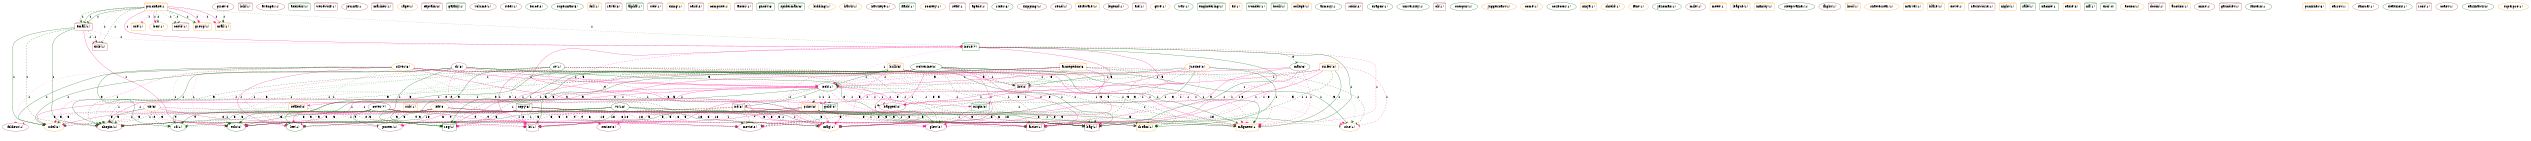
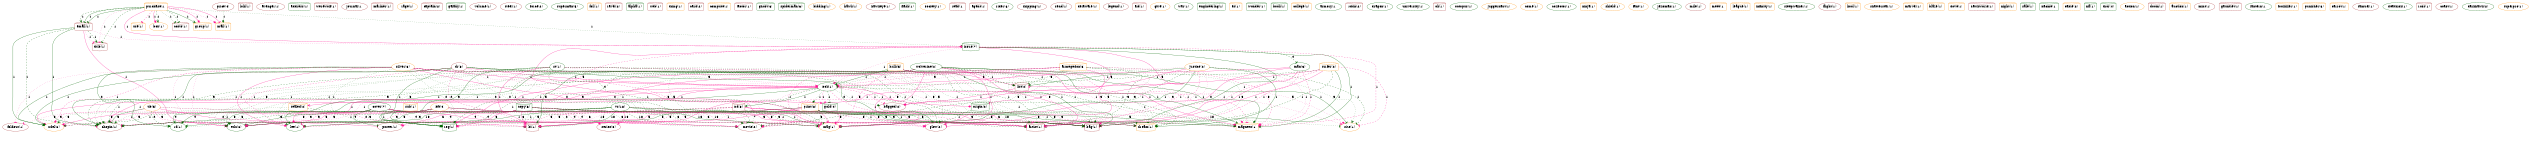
  digraph {
    node [color=darkorange shape=cylinder]
    edge [arrowhead=vee color=darkgreen style=solid]
    n1 [label="purchase(1)"]
    n2 [color=brown label="email(1)"]
    n3 [label="use(1)"]
    n4 [label="box(1)" shape=ellipse]
    n5 [color=darkgreen label="issue(7)"]
    n6 [color=brown label="costs(1)"]
    n7 [color=brown label="title(1)"]
    n8 [label="group(1)"]
    n9 [label="mail(1)"]
    n10 [color=brown label="chopin(1)" shape=ellipse]
    n11 [label="udel(6)" shape=ellipse]
    n12 [color=darkgreen label="edu(6)" shape=ellipse]
    n13 [color=brown label="artist(1)"]
    n14 [color=brown label="bag(1)"]
    n15 [label="mag(1)" shape=ellipse]
    n16 [label="magneto(1)"]
    n17 [color=darkgreen label="look(1)" shape=ellipse]
    n18 [color=darkgreen label="origin(2)"]
    n19 [color=darkgreen label="gold(4)"]
    n20 [color=brown label="bagged(2)" shape=ellipse]
    n21 [color=darkgreen label="man(3)" shape=ellipse]
    n22 [color=darkgreen label="lee(1)" shape=ellipse]
    n23 [color=darkgreen label="reg(1)"]
    n24 [label="sealed(2)"]
    n25 [color=brown label="nd(3)"]
    n26 [label="print(8)"]
    n27 [color=brown label="loki(1)"]
    n28 [color=brown label="avenger(1)" shape=ellipse]
    n29 [color=darkgreen label="address(1)"]
    n30 [color=brown label="werewolf(1)"]
    n31 [color=brown label="journal(1)" shape=ellipse]
    n32 [color=brown label="mariner(1)"]
    n33 [label="rage(1)" shape=ellipse]
    n34 [color=brown label="captain(2)"]
    n35 [color=darkgreen label="galaxy(1)"]
    n36 [color=darkgreen label="copy(6)"]
    n37 [color=brown label="poster(1)" shape=ellipse]
    n38 [color=brown label="series(3)" shape=ellipse]
    n39 [color=darkgreen label="rd(1)" shape=ellipse]
    n40 [color=brown label="glow(2)" shape=ellipse]
    n41 [label="dream(1)"]
    n42 [color=brown label="movie(2)" shape=ellipse]
    n43 [color=brown label="bi(1)"]
    n44 [color=brown label="volume(1)" shape=ellipse]
    n45 [color=brown label="steel(1)" shape=ellipse]
    n46 [color=darkgreen label="force(2)" shape=ellipse]
    n47 [color=darkgreen label="superman(5)" shape=ellipse]
    n48 [label="tie(5)" shape=ellipse]
    n49 [label="foil(1)"]
    n50 [color=brown label="ravel(2)"]
    n51 [color=darkgreen label="vs(18)" shape=ellipse]
    n52 [label="size(1)" shape=ellipse]
    n53 [color=darkgreen label="alpha(1)"]
    n54 [color=darkgreen label="cover(7)" shape=ellipse]
    n55 [color=brown label="foldout(1)" shape=ellipse]
    n56 [color=brown label="web(1)"]
    n57 [label="thing(1)"]
    n58 [color=brown label="card(2)"]
    n59 [label="compute(1)"]
    n60 [color=brown label="factor(1)"]
    n61 [color=darkgreen label="ghost(6)"]
    n62 [label="silver(3)" shape=ellipse]
    n63 [color=darkgreen label="spiderman(6)"]
    n64 [label="bidding(1)" shape=ellipse]
    n65 [label="hawk(1)" shape=ellipse]
    n66 [color=brown label="hawkeye(1)" shape=ellipse]
    n67 [color=darkgreen label="flash(1)"]
    n68 [label="left(4)" shape=ellipse]
    n69 [label="society(1)" shape=ellipse]
    n70 [color=brown label="read(1)"]
    n71 [color=brown label="dr(3)" shape=ellipse]
    n72 [color=brown label="agent(1)"]
    n73 [color=darkgreen label="rider(6)" shape=ellipse]
    n74 [color=brown label="shipping(1)" shape=ellipse]
    n75 [label="hulk(5)"]
    n76 [color=brown label="list(2)"]
    n77 [color=brown label="send(1)" shape=ellipse]
    n78 [label="sub(1)"]
    n79 [color=darkgreen label="wolverine(2)" shape=ellipse]
    n80 [label="delaware(1)"]
    n81 [color=darkgreen label="st(1)" shape=ellipse]
    n82 [color=brown label="legend(1)" shape=ellipse]
    n83 [color=brown label="aid(1)"]
    n84 [label="give(1)" shape=ellipse]
    n85 [color=darkgreen label="war(1)" shape=ellipse]
    n86 [label="armegedon(3)"]
    n87 [color=darkgreen label="engineering(1)"]
    n88 [label="ex(1)"]
    n89 [color=darkgreen label="wonder(1)"]
    n90 [color=darkgreen label="book(1)"]
    n91 [label="college(1)"]
    n92 [label="justice(2)" shape=ellipse]
    n93 [color=darkgreen label="armory(1)" shape=ellipse]
    n94 [color=brown label="robin(2)"]
    n95 [label="surfer(2)"]
    n96 [color=darkgreen label="dragon(1)" shape=ellipse]
    n97 [color=darkgreen label="university(1)" shape=ellipse]
    n98 [color=brown label="ok(1)"]
    n99 [color=darkgreen label="octopus(1)" shape=ellipse]
    n100 [label="juggernaut(1)" shape=ellipse]
    n101 [label="come(1)" shape=ellipse]
    n102 [color=darkgreen label="collector(1)" shape=ellipse]
    n103 [label="ninja(1)"]
    n104 [label="shield(1)" shape=ellipse]
    n105 [label="fant(1)" shape=ellipse]
    n106 [color=darkgreen label="jelloman(1)" shape=ellipse]
    n107 [color=brown label="mile(1)" shape=ellipse]
    n108 [label="meet(1)"]
    n109 [label="league(1)"]
    n110 [label="infinity(1)"]
    n111 [color=darkgreen label="sleepwalker(1)" shape=ellipse]
    n112 [color=brown label="flight(1)" shape=ellipse]
    n113 [label="kool(1)"]
    n114 [label="shatterstar(1)" shape=ellipse]
    n115 [label="marvel(1)"]
    n116 [label="blaze(1)"]
    n117 [label="dove(1)"]
    n118 [color=brown label="hawkworld(1)"]
    n119 [label="night(1)"]
    n120 [color=darkgreen label="sale(1)"]
    n121 [color=darkgreen label="nacme(1)"]
    n122 [label="cable(2)"]
    n123 [color=brown label="price(4)" shape=ellipse]
    n124 [color=darkgreen label="nfl(1)"]
    n125 [color=darkgreen label="thor(4)"]
    n126 [label="action(1)" shape=ellipse]
    n127 [color=brown label="doom(1)"]
    n128 [label="auction(1)"]
    n129 [color=brown label="mint(1)" shape=ellipse]
    n130 [color=brown label="gauntlet(1)"]
    n131 [color=darkgreen label="lantern(1)" shape=ellipse]
+   n132 [label="foolkiller(1)"]
    n133 [label="punisher(3)"]
    n134 [label="carrot(1)"]
    n135 [color=brown label="samuel(1)" shape=ellipse]
    n136 [color=darkgreen label="deathlok(1)" shape=ellipse]
    n137 [color=brown label="ross(1)"]
    n138 [color=brown label="coast(1)" shape=ellipse]
    n139 [color=darkgreen label="darkhawk(2)" shape=ellipse]
    n140 [label="superpro(1)" shape=ellipse]
    n1 -> n2 [arrowhead=tee label=1]
    n1 -> n2 [label=1 style=dashed]
    n1 -> n2 [arrowhead=tee label=1]
    n1 -> n3 [arrowhead=tee color=deeppink label=1 style=dashed]
    n1 -> n4 [label=1 style=dashed]
    n1 -> n4 [arrowhead=diamond color=deeppink label=1]
    n1 -> n5 [arrowhead=tee color=deeppink label=1]
    n1 -> n5 [arrowhead=tee label=1 style=dotted]
    n1 -> n6 [arrowhead=tee label=1 style=dashed]
    n1 -> n6 [arrowhead=tee label=1 style=dotted]
    n1 -> n7 [arrowhead=tee color=deeppink label=1 style=dotted]
    n1 -> n7 [arrowhead=tee label=1 style=dashed]
    n1 -> n8 [arrowhead=diamond color=deeppink label=1]
    n1 -> n8 [label=1]
    n1 -> n9 [arrowhead=tee color=deeppink label=1]
    n1 -> n9 [arrowhead=diamond color=deeppink label=1 style=dotted]
    n2 -> n5 [arrowhead=diamond color=deeppink label=1 style=dotted]
    n2 -> n7 [label=1 style=dashed]
    n2 -> n7 [arrowhead=tee color=deeppink label=1 style=dotted]
    n2 -> n10 [arrowhead=diamond label=1 style=dashed]
    n2 -> n10 [arrowhead=diamond label=1]
    n2 -> n11 [label=1]
    n2 -> n12 [color=deeppink label=1]
    n5 -> n13 [arrowhead=diamond label=1]
    n5 -> n14 [arrowhead=diamond label=1]
    n5 -> n15 [color=deeppink label=4]
    n5 -> n16 [arrowhead=tee color=deeppink label=1 style=dashed]
    n5 -> n17 [arrowhead=diamond color=deeppink label=1 style=dotted]
    n5 -> n18 [arrowhead=tee color=deeppink label=5]
    n5 -> n19 [color=deeppink label=5 style=dashed]
    n5 -> n20 [color=deeppink label=5]
    n5 -> n21 [arrowhead=tee label=4 style=dashed]
    n17 -> n10 [color=deeppink label=1]
    n17 -> n11 [arrowhead=diamond color=deeppink label=1]
    n17 -> n12 [arrowhead=diamond label=1]
    n17 -> n13 [arrowhead=tee color=deeppink label=1 style=dashed]
    n17 -> n14 [label=1 style=dotted]
    n17 -> n16 [arrowhead=tee label=1 style=dashed]
    n17 -> n18 [arrowhead=diamond color=deeppink label=1]
    n17 -> n19 [arrowhead=tee color=deeppink label=1 style=dashed]
    n17 -> n19 [arrowhead=tee label=1 style=dashed]
    n17 -> n20 [arrowhead=tee color=deeppink label=1 style=dashed]
    n17 -> n20 [arrowhead=diamond label=1 style=dotted]
    n17 -> n22 [arrowhead=tee color=deeppink label=1 style=dotted]
    n17 -> n23 [arrowhead=tee label=1 style=dashed]
    n17 -> n24 [color=deeppink label=1]
    n17 -> n25 [label=1]
    n17 -> n26 [arrowhead=diamond label=1 style=dotted]
    n18 -> n14 [label=1 style=dotted]
    n18 -> n15 [label=1 style=dashed]
    n21 -> n13 [arrowhead=tee color=deeppink label=1]
    n21 -> n14 [arrowhead=diamond color=deeppink label=1 style=dashed]
    n21 -> n15 [arrowhead=tee color=deeppink label=2]
    n21 -> n16 [color=deeppink label=1 style=dashed]
    n21 -> n17 [color=deeppink label=1]
    n24 -> n10 [label=1 style=dotted]
    n24 -> n12 [arrowhead=tee label=1 style=dotted]
    n24 -> n14 [label=1 style=dashed]
    n25 -> n10 [arrowhead=tee label=3 style=dashed]
    n25 -> n12 [arrowhead=diamond color=deeppink label=3 style=dashed]
    n25 -> n13 [color=deeppink label=3]
    n25 -> n14 [arrowhead=tee color=deeppink label=3]
    n25 -> n15 [label=1]
    n25 -> n16 [color=deeppink label=3 style=dashed]
    n25 -> n22 [arrowhead=tee color=deeppink label=3 style=dotted]
    n25 -> n23 [color=deeppink label=3 style=dashed]
    n25 -> n42 [color=deeppink label=1 style=dashed]
    n25 -> n43 [color=deeppink label=1 style=dotted]
    n26 -> n10 [arrowhead=tee color=deeppink label=5]
    n26 -> n12 [label=5]
    n26 -> n13 [arrowhead=diamond label=5 style=dashed]
    n26 -> n14 [label=5 style=dashed]
    n26 -> n15 [color=deeppink label=3]
    n26 -> n16 [label=5]
    n26 -> n23 [arrowhead=tee color=deeppink label=5 style=dotted]
    n26 -> n40 [arrowhead=tee color=deeppink label=3 style=dashed]
    n26 -> n41 [label=3]
    n26 -> n42 [label=3 style=dashed]
    n26 -> n43 [color=deeppink label=7]
    n36 -> n10 [arrowhead=tee color=deeppink label=3 style=dotted]
    n36 -> n11 [arrowhead=diamond color=deeppink label=3 style=dashed]
    n36 -> n12 [arrowhead=tee color=deeppink label=3 style=dotted]
    n36 -> n13 [arrowhead=diamond label=3 style=dashed]
    n36 -> n14 [label=3]
    n36 -> n15 [label=6 style=dashed]
    n36 -> n22 [arrowhead=diamond label=3]
    n36 -> n23 [arrowhead=diamond color=deeppink label=3]
    n36 -> n37 [color=deeppink label=6]
    n36 -> n38 [arrowhead=diamond color=deeppink label=6 style=dotted]
    n36 -> n39 [arrowhead=tee label=6 style=dotted]
    n36 -> n40 [color=deeppink label=6 style=dotted]
    n36 -> n41 [color=deeppink label=6]
    n36 -> n42 [arrowhead=diamond label=6 style=dotted]
    n36 -> n43 [arrowhead=tee color=deeppink label=6]
    n48 -> n10 [arrowhead=tee label=3]
    n48 -> n11 [arrowhead=diamond color=deeppink label=3 style=dashed]
    n48 -> n12 [color=deeppink label=3 style=dashed]
    n48 -> n15 [arrowhead=diamond label=2 style=dotted]
    n48 -> n37 [arrowhead=tee color=deeppink label=2]
    n48 -> n39 [arrowhead=diamond label=2 style=dashed]
    n48 -> n43 [arrowhead=diamond color=deeppink label=2 style=dashed]
    n51 -> n10 [arrowhead=tee color=deeppink label=1 style=dotted]
    n51 -> n11 [label=1 style=dashed]
    n51 -> n12 [label=1]
    n51 -> n14 [label=1]
    n51 -> n15 [arrowhead=diamond label=18]
    n51 -> n22 [label=1 style=dotted]
    n51 -> n37 [arrowhead=diamond color=deeppink label=18 style=dotted]
    n51 -> n38 [color=deeppink label=18]
    n51 -> n39 [label=18]
    n51 -> n40 [arrowhead=diamond color=deeppink label=18 style=dashed]
    n51 -> n41 [label=18 style=dotted]
    n51 -> n42 [label=18 style=dashed]
    n51 -> n43 [arrowhead=diamond label=18]
    n51 -> n52 [arrowhead=tee label=18 style=dotted]
    n54 -> n10 [label=3]
    n54 -> n11 [label=3 style=dotted]
    n54 -> n12 [color=deeppink label=3 style=dotted]
    n54 -> n13 [arrowhead=tee color=deeppink label=3]
    n54 -> n14 [arrowhead=tee color=deeppink label=3]
    n54 -> n15 [arrowhead=tee color=deeppink label=4 style=dashed]
    n54 -> n16 [arrowhead=diamond label=3]
    n54 -> n22 [arrowhead=tee color=deeppink label=3 style=dashed]
    n54 -> n23 [arrowhead=diamond label=3 style=dashed]
    n54 -> n37 [arrowhead=tee label=4]
    n54 -> n39 [label=4]
    n54 -> n42 [color=deeppink label=4]
    n54 -> n43 [arrowhead=tee color=deeppink label=4 style=dotted]
    n54 -> n55 [arrowhead=tee color=deeppink label=3 style=dotted]
    n62 -> n10 [arrowhead=tee color=deeppink label=1 style=dashed]
    n62 -> n11 [label=1]
    n62 -> n12 [arrowhead=tee color=deeppink label=1 style=dotted]
    n62 -> n13 [label=1 style=dashed]
    n62 -> n14 [arrowhead=tee label=1 style=dashed]
    n62 -> n15 [arrowhead=tee color=deeppink label=2]
    n62 -> n16 [arrowhead=diamond color=deeppink label=1]
    n62 -> n17 [arrowhead=tee color=deeppink label=1]
    n62 -> n17 [arrowhead=tee color=deeppink label=1 style=dotted]
    n62 -> n22 [arrowhead=diamond color=deeppink label=1]
    n62 -> n23 [label=1 style=dotted]
    n62 -> n39 [label=2]
    n62 -> n42 [arrowhead=diamond label=2 style=dotted]
    n62 -> n43 [arrowhead=diamond label=2 style=dotted]
    n62 -> n55 [arrowhead=tee color=deeppink label=1 style=dotted]
    n68 -> n10 [label=3 style=dashed]
    n68 -> n11 [arrowhead=diamond color=deeppink label=3]
    n68 -> n12 [arrowhead=diamond color=deeppink label=3]
    n68 -> n13 [arrowhead=tee color=deeppink label=3]
    n68 -> n14 [arrowhead=tee label=3]
    n68 -> n15 [arrowhead=tee color=deeppink label=4 style=dashed]
    n68 -> n22 [arrowhead=tee color=deeppink label=3 style=dashed]
    n68 -> n23 [arrowhead=tee label=3 style=dotted]
    n68 -> n39 [arrowhead=diamond label=4]
    n68 -> n42 [color=deeppink label=4 style=dashed]
    n68 -> n43 [color=deeppink label=4 style=dotted]
    n71 -> n10 [label=1]
    n71 -> n11 [arrowhead=diamond label=1]
    n71 -> n12 [color=deeppink label=1 style=dotted]
    n71 -> n13 [arrowhead=tee color=deeppink label=1 style=dotted]
    n71 -> n14 [arrowhead=diamond label=1 style=dotted]
    n71 -> n15 [arrowhead=tee color=deeppink label=2 style=dotted]
    n71 -> n16 [label=1]
    n71 -> n17 [color=deeppink label=1]
    n71 -> n22 [color=deeppink label=1 style=dashed]
    n71 -> n23 [arrowhead=tee label=1]
    n71 -> n40 [label=2]
    n71 -> n42 [arrowhead=tee label=2 style=dotted]
    n71 -> n43 [color=deeppink label=2 style=dashed]
    n75 -> n10 [arrowhead=diamond label=1 style=dotted]
    n75 -> n12 [arrowhead=tee label=1 style=dotted]
    n75 -> n13 [label=1 style=dotted]
    n75 -> n14 [arrowhead=tee label=1]
    n75 -> n15 [arrowhead=tee color=deeppink label=5 style=dashed]
    n75 -> n16 [arrowhead=tee color=deeppink label=1 style=dashed]
    n75 -> n17 [label=1]
    n75 -> n22 [label=1]
-   n75 -> n23 [arrowhead=diamond label=1]
+   n78 -> n23 [arrowhead=diamond label=1]
    n75 -> n40 [label=5 style=dotted]
    n75 -> n41 [arrowhead=tee label=5 style=dotted]
    n75 -> n42 [arrowhead=tee label=5 style=dotted]
    n75 -> n43 [label=5]
    n75 -> n52 [arrowhead=diamond color=deeppink label=5 style=dotted]
    n75 -> n76 [color=deeppink label=5]
    n76 -> n20 [arrowhead=diamond color=deeppink label=1]
    n79 -> n10 [arrowhead=diamond label=1 style=dotted]
    n79 -> n12 [arrowhead=diamond label=1 style=dotted]
    n79 -> n13 [color=deeppink label=1]
    n79 -> n14 [color=deeppink label=1 style=dotted]
    n79 -> n15 [arrowhead=tee color=deeppink label=1]
    n79 -> n16 [arrowhead=diamond label=1]
    n79 -> n17 [arrowhead=tee label=1 style=dotted]
    n79 -> n22 [arrowhead=diamond color=deeppink label=1]
    n79 -> n23 [arrowhead=diamond label=1 style=dashed]
    n79 -> n40 [arrowhead=diamond color=deeppink label=1]
    n79 -> n41 [label=1 style=dashed]
    n79 -> n42 [arrowhead=diamond color=deeppink label=1 style=dashed]
    n79 -> n43 [label=1 style=dotted]
    n79 -> n52 [arrowhead=tee label=1]
    n79 -> n76 [arrowhead=diamond label=1 style=dashed]
    n81 -> n10 [arrowhead=diamond label=3 style=dashed]
    n81 -> n12 [arrowhead=diamond label=3 style=dotted]
    n81 -> n13 [arrowhead=tee label=3 style=dotted]
    n81 -> n14 [arrowhead=diamond color=deeppink label=3 style=dotted]
    n81 -> n15 [arrowhead=tee label=1 style=dashed]
    n81 -> n16 [arrowhead=diamond color=deeppink label=3 style=dotted]
    n81 -> n17 [color=deeppink label=3 style=dotted]
    n81 -> n22 [label=3 style=dotted]
    n81 -> n23 [label=3]
    n81 -> n40 [arrowhead=tee label=1 style=dashed]
    n81 -> n41 [arrowhead=tee label=1 style=dotted]
    n81 -> n42 [arrowhead=tee label=1 style=dashed]
    n81 -> n43 [color=deeppink label=1]
    n81 -> n52 [color=deeppink label=1 style=dotted]
    n86 -> n10 [arrowhead=diamond label=3 style=dashed]
-   n86 -> n12 [arrowhead=diamond label=3]
    n86 -> n13 [arrowhead=tee label=3 style=dashed]
    n86 -> n14 [arrowhead=tee label=3 style=dotted]
    n86 -> n15 [arrowhead=diamond label=3 style=dotted]
    n86 -> n16 [arrowhead=diamond color=deeppink label=3 style=dashed]
    n86 -> n17 [color=deeppink label=3 style=dashed]
    n86 -> n23 [color=deeppink label=3]
    n86 -> n40 [arrowhead=tee color=deeppink label=3]
    n86 -> n41 [label=3 style=dotted]
    n86 -> n42 [arrowhead=tee color=deeppink label=3 style=dashed]
    n86 -> n43 [color=deeppink label=3 style=dotted]
    n86 -> n52 [label=3 style=dotted]
    n86 -> n76 [arrowhead=tee label=3 style=dashed]
    n92 -> n13 [color=deeppink label=1 style=dashed]
    n92 -> n14 [arrowhead=tee color=deeppink label=1 style=dotted]
    n92 -> n15 [label=1]
    n92 -> n16 [arrowhead=diamond color=deeppink label=1 style=dotted]
    n92 -> n17 [arrowhead=diamond color=deeppink label=1 style=dotted]
    n92 -> n41 [arrowhead=diamond label=1]
    n92 -> n42 [arrowhead=tee label=1 style=dashed]
    n92 -> n43 [arrowhead=diamond color=deeppink label=1]
    n92 -> n52 [arrowhead=tee label=1 style=dashed]
    n92 -> n76 [label=1]
    n95 -> n13 [arrowhead=tee color=deeppink label=1]
    n95 -> n14 [label=1 style=dashed]
    n95 -> n15 [color=deeppink label=1 style=dashed]
    n95 -> n16 [label=1]
    n95 -> n17 [arrowhead=tee label=1 style=dashed]
    n95 -> n52 [arrowhead=tee color=deeppink label=1 style=dashed]
    n95 -> n76 [arrowhead=tee color=deeppink label=1]
    n123 -> n9 [arrowhead=diamond label=1 style=dotted]
  }
